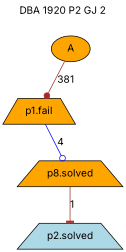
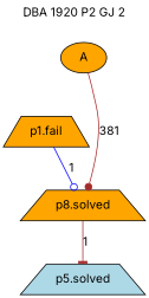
  digraph {
    fontname=Inter
    label=" DBA 1920 P2 GJ 2 "
    labelloc=tl
    rankdir=TB
    node [fillcolor=orange fontname=Inter shape=trapezium style=filled]
    edge [color=brown fontname=Inter]
    n1 [label=A shape=ellipse]
    n2 [label="p1.fail"]
    n3 [label="p8.solved"]
-   n4 [fillcolor=lightblue label="p2.solved"]
-   n1 -> n2 [arrowhead=dot label=381]
-   n2 -> n3 [arrowhead=odot color=blue label=4]
+   n4 [fillcolor=lightblue label="p5.solved"]
+   n1 -> n3 [arrowhead=dot label=381]
+   n2 -> n3 [arrowhead=odot color=blue label=1]
    n3 -> n4 [arrowhead=tee label=1]
  }
